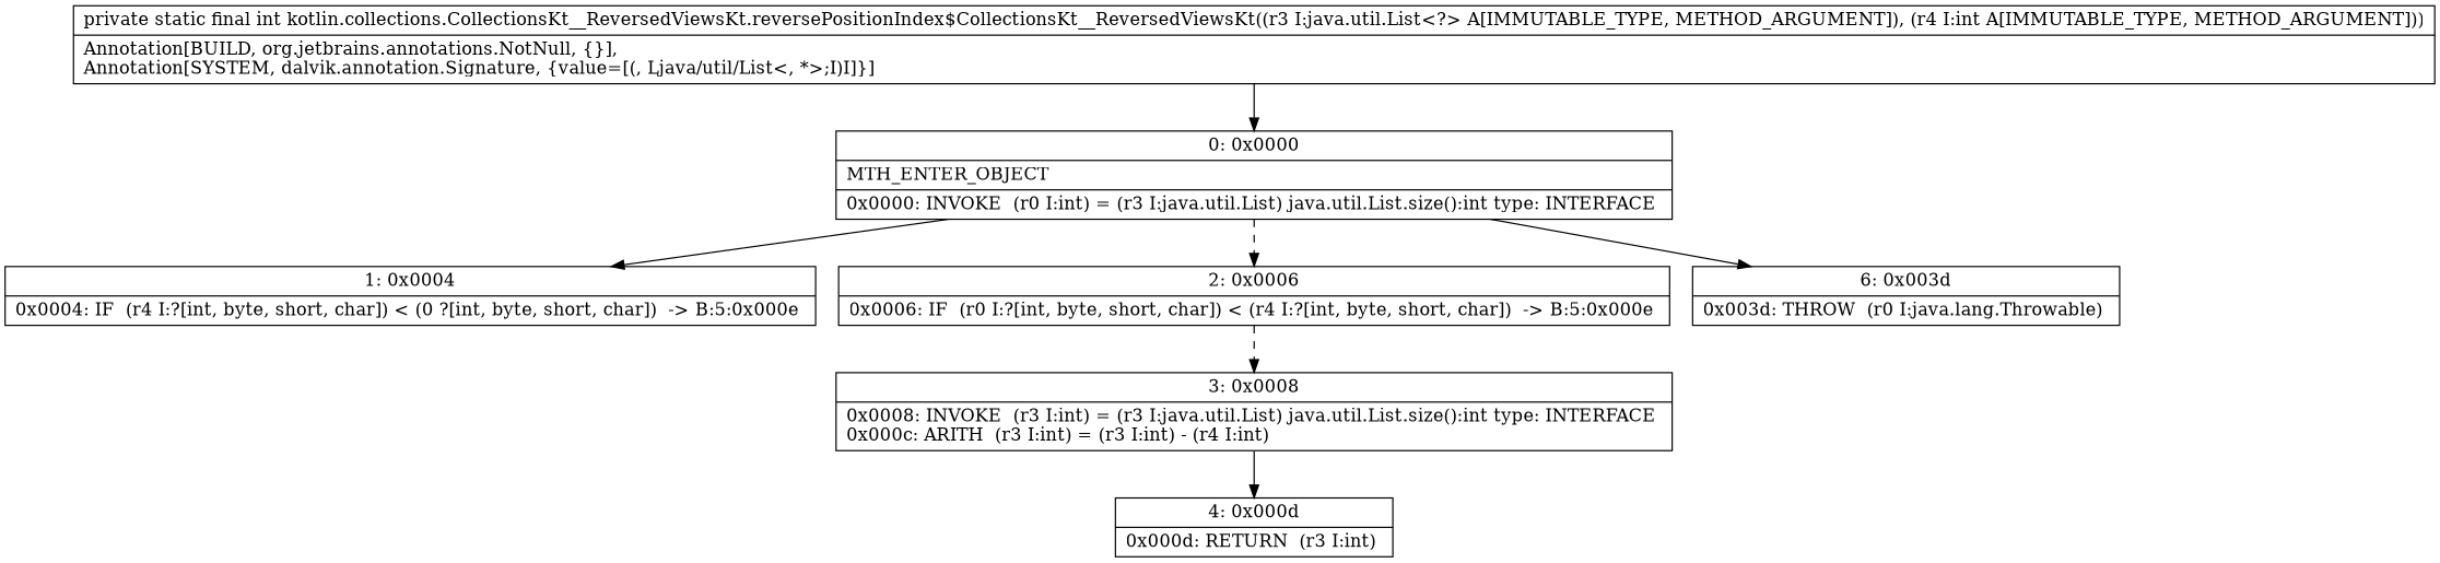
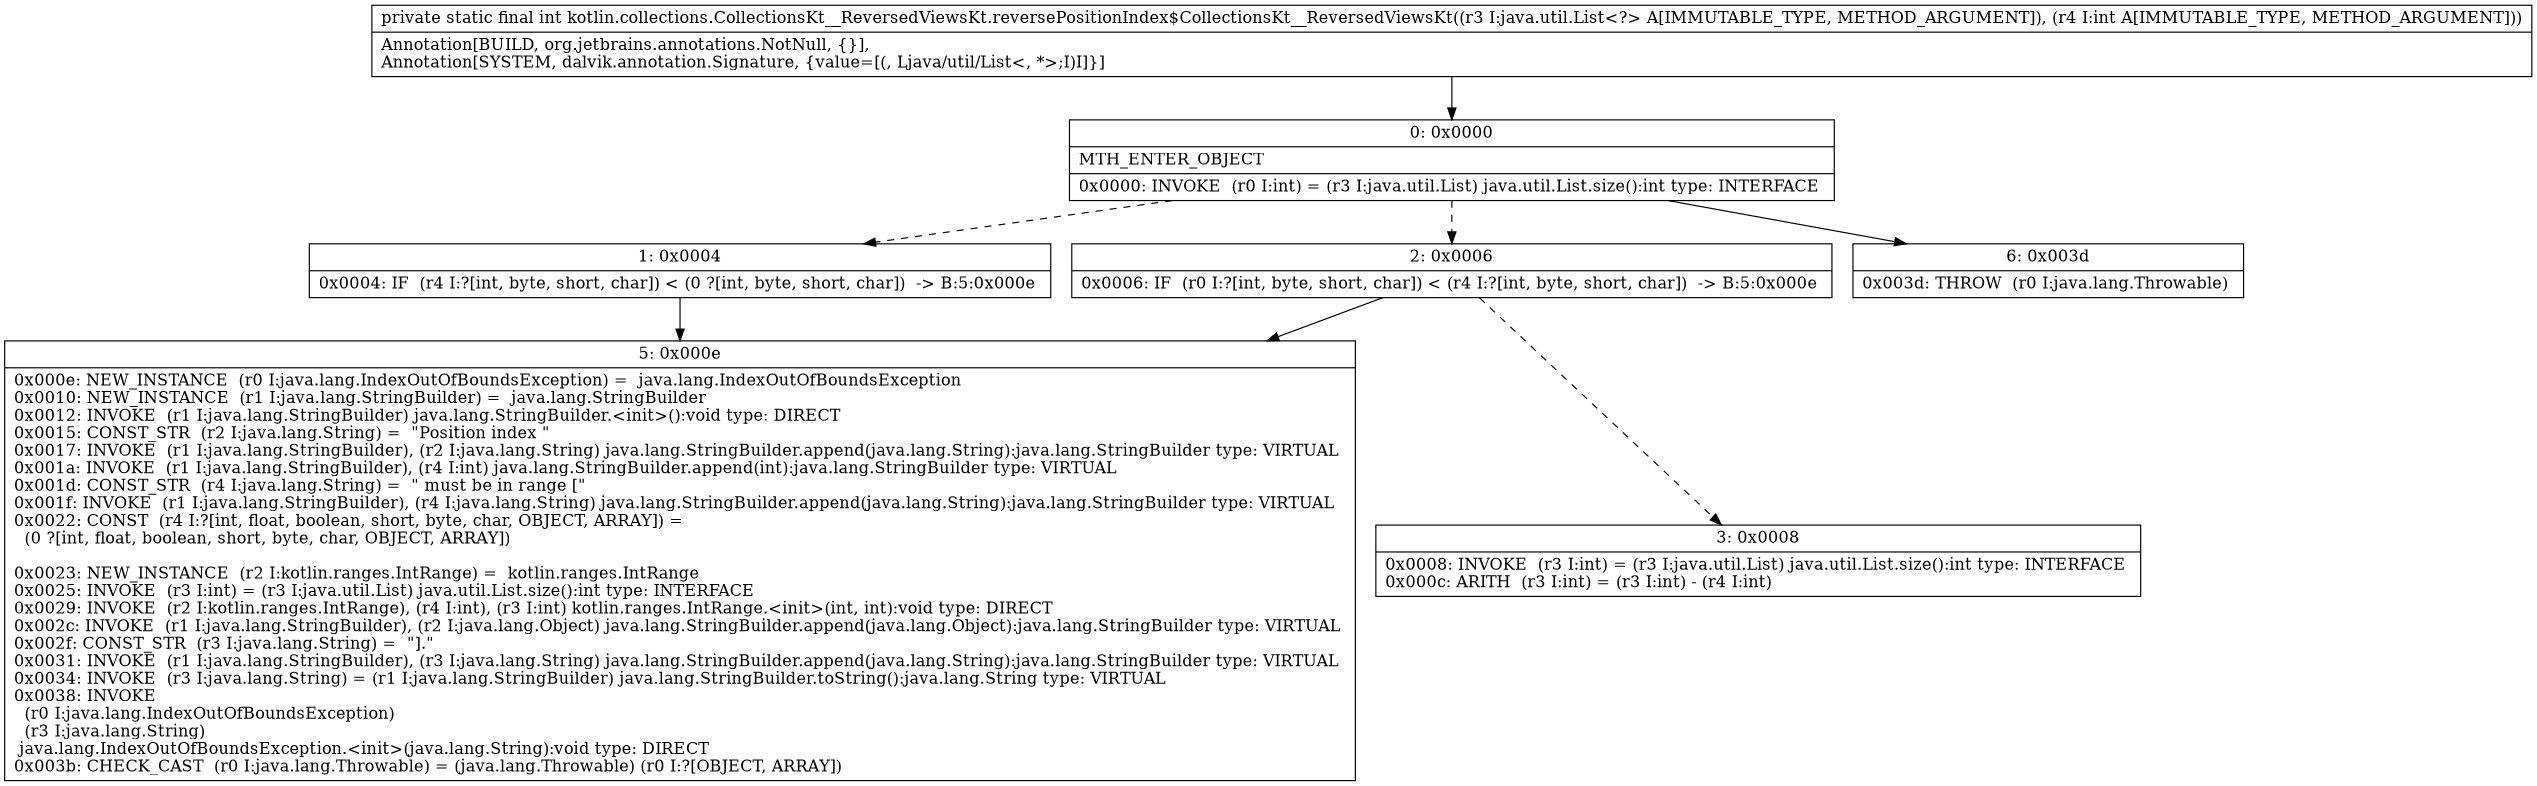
  digraph {
    node [shape=record]
    n1 [label="{0\:\ 0x0000|MTH_ENTER_OBJECT\l|0x0000: INVOKE  (r0 I:int) = (r3 I:java.util.List) java.util.List.size():int type: INTERFACE \l}"]
    n2 [label="{1\:\ 0x0004|0x0004: IF  (r4 I:?[int, byte, short, char]) \< (0 ?[int, byte, short, char])  \-\> B:5:0x000e \l}"]
    n3 [label="{2\:\ 0x0006|0x0006: IF  (r0 I:?[int, byte, short, char]) \< (r4 I:?[int, byte, short, char])  \-\> B:5:0x000e \l}"]
    n4 [label="{6\:\ 0x003d|0x003d: THROW  (r0 I:java.lang.Throwable) \l}"]
+   n5 [label="{5\:\ 0x000e|0x000e: NEW_INSTANCE  (r0 I:java.lang.IndexOutOfBoundsException) =  java.lang.IndexOutOfBoundsException \l0x0010: NEW_INSTANCE  (r1 I:java.lang.StringBuilder) =  java.lang.StringBuilder \l0x0012: INVOKE  (r1 I:java.lang.StringBuilder) java.lang.StringBuilder.\<init\>():void type: DIRECT \l0x0015: CONST_STR  (r2 I:java.lang.String) =  \"Position index \" \l0x0017: INVOKE  (r1 I:java.lang.StringBuilder), (r2 I:java.lang.String) java.lang.StringBuilder.append(java.lang.String):java.lang.StringBuilder type: VIRTUAL \l0x001a: INVOKE  (r1 I:java.lang.StringBuilder), (r4 I:int) java.lang.StringBuilder.append(int):java.lang.StringBuilder type: VIRTUAL \l0x001d: CONST_STR  (r4 I:java.lang.String) =  \" must be in range [\" \l0x001f: INVOKE  (r1 I:java.lang.StringBuilder), (r4 I:java.lang.String) java.lang.StringBuilder.append(java.lang.String):java.lang.StringBuilder type: VIRTUAL \l0x0022: CONST  (r4 I:?[int, float, boolean, short, byte, char, OBJECT, ARRAY]) = \l  (0 ?[int, float, boolean, short, byte, char, OBJECT, ARRAY])\l \l0x0023: NEW_INSTANCE  (r2 I:kotlin.ranges.IntRange) =  kotlin.ranges.IntRange \l0x0025: INVOKE  (r3 I:int) = (r3 I:java.util.List) java.util.List.size():int type: INTERFACE \l0x0029: INVOKE  (r2 I:kotlin.ranges.IntRange), (r4 I:int), (r3 I:int) kotlin.ranges.IntRange.\<init\>(int, int):void type: DIRECT \l0x002c: INVOKE  (r1 I:java.lang.StringBuilder), (r2 I:java.lang.Object) java.lang.StringBuilder.append(java.lang.Object):java.lang.StringBuilder type: VIRTUAL \l0x002f: CONST_STR  (r3 I:java.lang.String) =  \"].\" \l0x0031: INVOKE  (r1 I:java.lang.StringBuilder), (r3 I:java.lang.String) java.lang.StringBuilder.append(java.lang.String):java.lang.StringBuilder type: VIRTUAL \l0x0034: INVOKE  (r3 I:java.lang.String) = (r1 I:java.lang.StringBuilder) java.lang.StringBuilder.toString():java.lang.String type: VIRTUAL \l0x0038: INVOKE  \l  (r0 I:java.lang.IndexOutOfBoundsException)\l  (r3 I:java.lang.String)\l java.lang.IndexOutOfBoundsException.\<init\>(java.lang.String):void type: DIRECT \l0x003b: CHECK_CAST  (r0 I:java.lang.Throwable) = (java.lang.Throwable) (r0 I:?[OBJECT, ARRAY]) \l}"]
    n6 [label="{3\:\ 0x0008|0x0008: INVOKE  (r3 I:int) = (r3 I:java.util.List) java.util.List.size():int type: INTERFACE \l0x000c: ARITH  (r3 I:int) = (r3 I:int) \- (r4 I:int) \l}"]
-   n7 [label="{4\:\ 0x000d|0x000d: RETURN  (r3 I:int) \l}"]
    n8 [label="{private static final int kotlin.collections.CollectionsKt__ReversedViewsKt.reversePositionIndex$CollectionsKt__ReversedViewsKt((r3 I:java.util.List\<?\> A[IMMUTABLE_TYPE, METHOD_ARGUMENT]), (r4 I:int A[IMMUTABLE_TYPE, METHOD_ARGUMENT]))  | Annotation[BUILD, org.jetbrains.annotations.NotNull, \{\}], \lAnnotation[SYSTEM, dalvik.annotation.Signature, \{value=[(, Ljava\/util\/List\<, *\>;I)I]\}]\l}"]
-   n1 -> n2
+   n1 -> n2 [style=dashed]
    n1 -> n3 [style=dashed]
    n1 -> n4
+   n2 -> n5
+   n3 -> n5
    n3 -> n6 [style=dashed]
-   n6 -> n7
    n8 -> n1
  }
